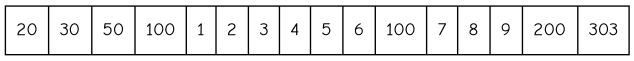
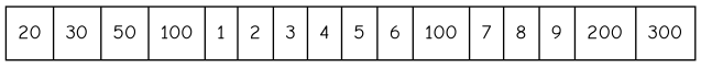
  digraph {
    rankdir=LR
    fontname="Comic Neue"
-   n1 [label="{ 20|30|50|100|1|2|3|4|5|6|100|7|8|9|200|303}" shape=record fontname="Comic Neue"]
+   n1 [label="{ 20|30|50|100|1|2|3|4|5|6|100|7|8|9|200|300}" shape=record fontname="Comic Neue"]
  }
